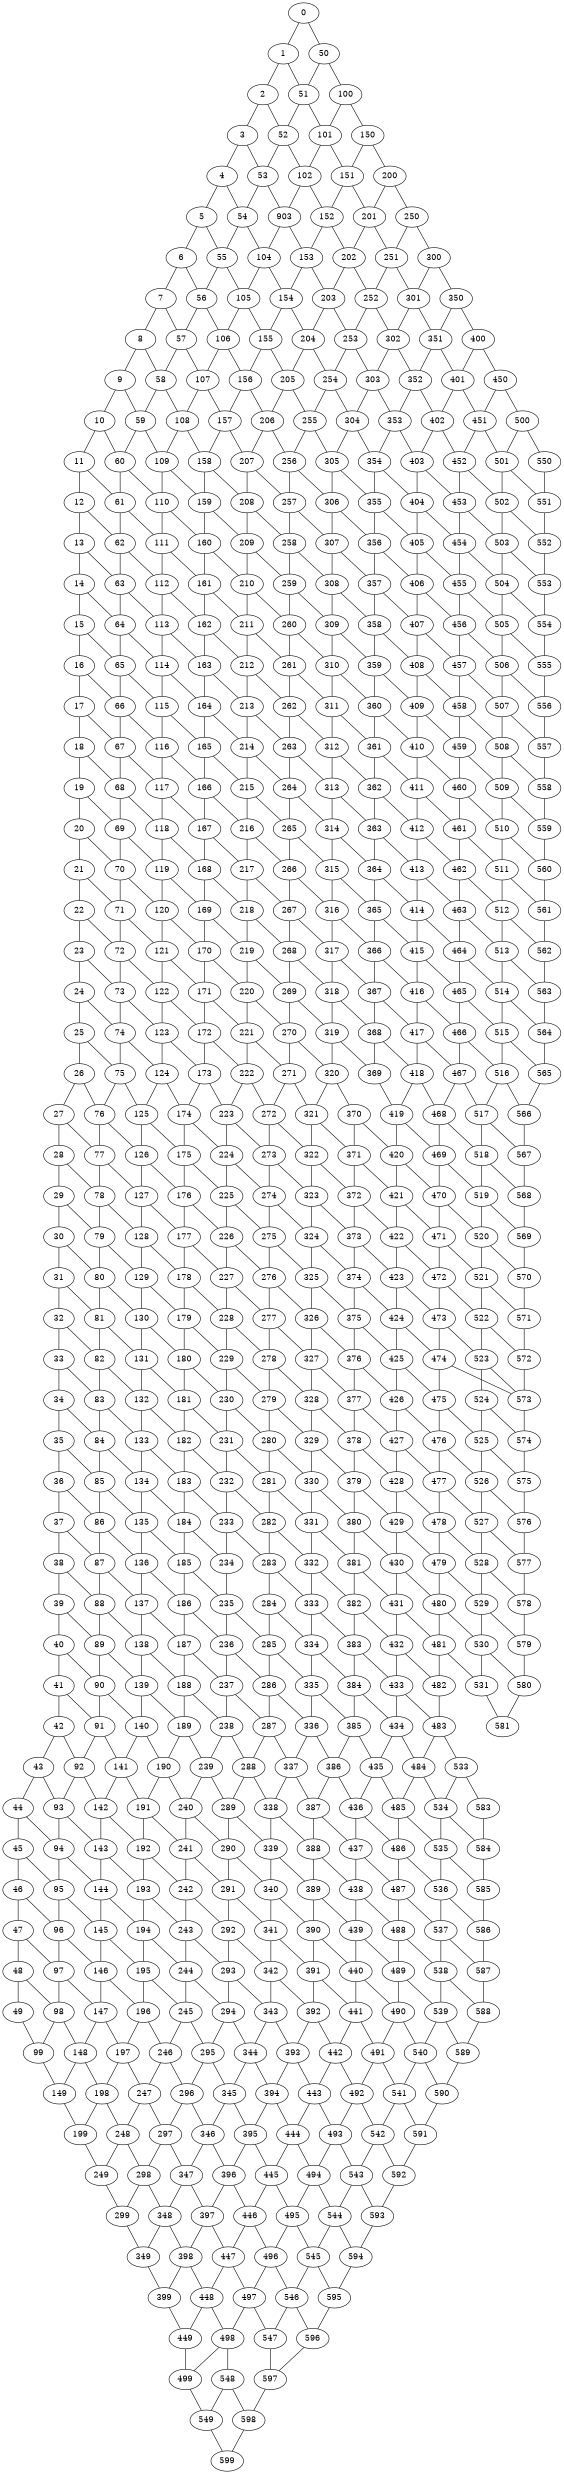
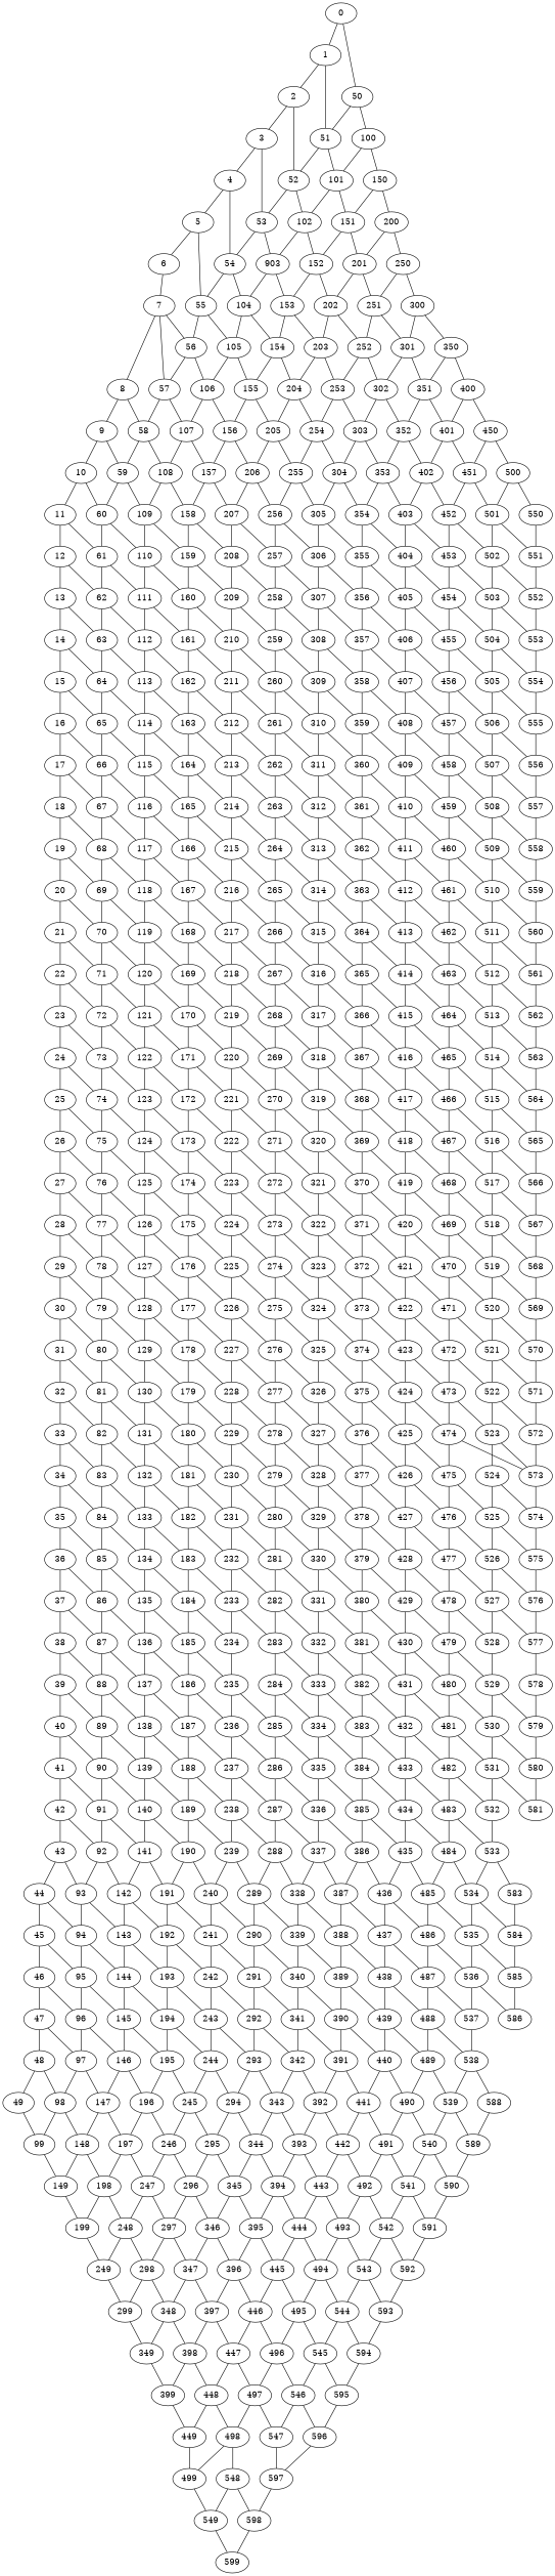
  graph {
    0
    1
    50
    2
    51
    100
    3
    52
    101
    4
    53
    102
    5
    54
    n15 [label=903]
    6
    55
    104
    7
    56
    105
    8
    57
    106
    9
    58
    107
    10
    59
    108
    11
    60
    109
    12
    61
    110
    13
    62
    111
    14
    63
    112
    15
    64
    113
    16
    65
    114
    17
    66
    115
    18
    67
    116
    19
    68
    117
    20
    69
    118
    21
    70
    119
    22
    71
    120
    23
    72
    121
    24
    73
    122
    25
    74
    123
    26
    75
    124
    27
    76
    125
    28
    77
    126
    29
    78
    127
    30
    79
    128
    31
    80
    129
    32
    81
    130
    33
    82
    131
    34
    83
    132
    35
    84
    133
    36
    85
    134
    37
    86
    135
    38
    87
    136
    39
    88
    137
    40
    89
    138
    41
    90
    139
    42
    91
    140
    43
    92
    141
    44
    93
    142
    45
    94
    143
    46
    95
    144
    47
    96
    145
    48
    97
    146
    49
    98
    147
    99
    148
    149
    150
    151
    152
    153
    154
    155
    156
    157
    158
    159
    160
    161
    162
    163
    164
    165
    166
    167
    168
    169
    170
    171
    172
    173
    174
    175
    176
    177
    178
    179
    180
    181
    182
    183
    184
    185
    186
    187
    188
    189
    190
    191
    192
    193
    194
    195
    196
    197
    198
    199
    200
    201
    202
    203
    204
    205
    206
    207
    208
    209
    210
    211
    212
    213
    214
    215
    216
    217
    218
    219
    220
    221
    222
    223
    224
    225
    226
    227
    228
    229
    230
    231
    232
    233
    234
    235
    236
    237
    238
    239
    240
    241
    242
    243
    244
    245
    246
    247
    248
    249
    250
    251
    252
    253
    254
    255
    256
    257
    258
    259
    260
    261
    262
    263
    264
    265
    266
    267
    268
    269
    270
    271
    272
    273
    274
    275
    276
    277
    278
    279
    280
    281
    282
    283
    285
    286
    287
    288
    289
    290
    291
    292
    293
    294
    295
    296
    297
    298
    299
    300
    301
    302
    303
    304
    305
    306
    307
    308
    309
    310
    311
    312
    313
    314
    315
    316
    317
    318
    319
    320
    321
    322
    323
    324
    325
    326
    327
    328
    329
    330
    331
    332
    284
    333
    334
    335
    336
    337
    338
    339
    340
    341
    342
    343
    344
    345
    346
    347
    348
    349
    350
    351
    352
    353
    354
    355
    356
    357
    358
    359
    360
    361
    362
    363
    364
    365
    366
    367
    368
    369
    370
    371
    372
    373
    374
    375
    376
    377
    378
    379
    380
    381
    382
    383
    384
    385
    386
    387
    388
    389
    390
    391
    392
    393
    394
    395
    396
    397
    398
    399
    400
    401
    402
    403
    404
    405
    406
    407
    408
    409
    410
    411
    412
    413
    414
    415
    416
    417
    418
    419
    420
    421
    422
    423
    424
    425
    426
    427
    428
    429
    430
    431
    432
    433
    434
    435
    436
    437
    438
    439
    440
    441
    442
    443
    444
    445
    446
    447
    448
    449
    450
    451
    452
    453
    454
    455
    456
    457
    458
    459
    460
    461
    462
    463
    464
    465
    466
    467
    468
    469
    470
    471
    472
    473
    474
    475
    476
    477
    478
    479
    480
    481
    482
    483
    484
    485
    486
    487
    488
    489
    490
    491
    492
    493
    494
    495
    496
    497
    498
    499
    500
    501
    502
    503
    504
    505
    506
    507
    508
    509
    510
    511
    512
    513
    514
    515
    516
    517
    518
    519
    520
    521
    522
    523
    573
    525
    526
    527
    528
    529
    530
    531
+   532
    533
    534
    535
    536
    537
    538
    539
    540
    541
    542
    543
    544
    545
    546
    547
    548
    549
    550
    551
    552
    553
    554
    555
    556
    557
    558
    559
    560
    561
    562
    563
    564
    565
    566
    567
    568
    569
    570
    571
    572
    524
    574
    575
    576
    577
    578
    579
    580
    581
    583
    584
    585
    586
-   587
    588
    589
    590
    591
    592
    593
    594
    595
    596
    597
    598
    599
    0 -- 1
    0 -- 50
    1 -- 2
    1 -- 51
    50 -- 51
    50 -- 100
    2 -- 3
    2 -- 52
    51 -- 52
    51 -- 101
    100 -- 101
    100 -- 150
    3 -- 4
    3 -- 53
    52 -- 53
    52 -- 102
    101 -- 102
    101 -- 151
    4 -- 5
    4 -- 54
    53 -- 54
    53 -- n15
    102 -- n15
    102 -- 152
    5 -- 6
    5 -- 55
    54 -- 55
    54 -- 104
    n15 -- 104
    n15 -- 153
    6 -- 7
-   6 -- 56
+   7 -- 56
    55 -- 56
    55 -- 105
    104 -- 105
    104 -- 154
    7 -- 8
    7 -- 57
    56 -- 57
    56 -- 106
    105 -- 106
    105 -- 155
    8 -- 9
    8 -- 58
    57 -- 58
    57 -- 107
    106 -- 107
    106 -- 156
    9 -- 10
    9 -- 59
    58 -- 59
    58 -- 108
    107 -- 108
    107 -- 157
    10 -- 11
    10 -- 60
    59 -- 60
    59 -- 109
    108 -- 109
    108 -- 158
    11 -- 12
    11 -- 61
    60 -- 61
    60 -- 110
    109 -- 110
    109 -- 159
    12 -- 13
    12 -- 62
    61 -- 62
    61 -- 111
    110 -- 111
    110 -- 160
    13 -- 14
    13 -- 63
    62 -- 63
    62 -- 112
    111 -- 112
    111 -- 161
    14 -- 15
    14 -- 64
    63 -- 64
    63 -- 113
    112 -- 113
    112 -- 162
    15 -- 16
    15 -- 65
    64 -- 65
    64 -- 114
    113 -- 114
    113 -- 163
    16 -- 17
    16 -- 66
    65 -- 66
    65 -- 115
    114 -- 115
    114 -- 164
    17 -- 18
    17 -- 67
    66 -- 67
    66 -- 116
    115 -- 116
    115 -- 165
    18 -- 19
    18 -- 68
    67 -- 68
    67 -- 117
    116 -- 117
    116 -- 166
    19 -- 20
    19 -- 69
    68 -- 69
    68 -- 118
    117 -- 118
    117 -- 167
    20 -- 21
    20 -- 70
    69 -- 70
    69 -- 119
    118 -- 119
    118 -- 168
    21 -- 22
    21 -- 71
    70 -- 71
    70 -- 120
    119 -- 120
    119 -- 169
    22 -- 23
    22 -- 72
    71 -- 72
    71 -- 121
    120 -- 121
    120 -- 170
    23 -- 24
    23 -- 73
    72 -- 73
    72 -- 122
    121 -- 122
    121 -- 171
    24 -- 25
    24 -- 74
    73 -- 74
    73 -- 123
    122 -- 123
    122 -- 172
    25 -- 26
    25 -- 75
    74 -- 75
    74 -- 124
    123 -- 124
    123 -- 173
    26 -- 27
    26 -- 76
    75 -- 76
    75 -- 125
    124 -- 125
    124 -- 174
    27 -- 28
    27 -- 77
    76 -- 77
    76 -- 126
    125 -- 126
    125 -- 175
    28 -- 29
    28 -- 78
    77 -- 78
    77 -- 127
    126 -- 127
    126 -- 176
    29 -- 30
    29 -- 79
    78 -- 79
    78 -- 128
    127 -- 128
    127 -- 177
    30 -- 31
    30 -- 80
    79 -- 80
    79 -- 129
    128 -- 129
    128 -- 178
    31 -- 32
    31 -- 81
    80 -- 81
    80 -- 130
    129 -- 130
    129 -- 179
    32 -- 33
    32 -- 82
    81 -- 82
    81 -- 131
    130 -- 131
    130 -- 180
    33 -- 34
    33 -- 83
    82 -- 83
    82 -- 132
    131 -- 132
    131 -- 181
    34 -- 35
    34 -- 84
    83 -- 84
    83 -- 133
    132 -- 133
    132 -- 182
    35 -- 36
    35 -- 85
    84 -- 85
    84 -- 134
    133 -- 134
    133 -- 183
    36 -- 37
    36 -- 86
    85 -- 86
    85 -- 135
    134 -- 135
    134 -- 184
    37 -- 38
    37 -- 87
    86 -- 87
    86 -- 136
    135 -- 136
    135 -- 185
    38 -- 39
    38 -- 88
    87 -- 88
    87 -- 137
    136 -- 137
    136 -- 186
    39 -- 40
    39 -- 89
    88 -- 89
    88 -- 138
    137 -- 138
    137 -- 187
    40 -- 41
    40 -- 90
    89 -- 90
    89 -- 139
    138 -- 139
    138 -- 188
    41 -- 42
    41 -- 91
    90 -- 91
    90 -- 140
    139 -- 140
    139 -- 189
    42 -- 43
    42 -- 92
    91 -- 92
    91 -- 141
    140 -- 141
    140 -- 190
    43 -- 44
    43 -- 93
    92 -- 93
    92 -- 142
    141 -- 142
    141 -- 191
    44 -- 45
    44 -- 94
    93 -- 94
    93 -- 143
    142 -- 143
    142 -- 192
    45 -- 46
    45 -- 95
    94 -- 95
    94 -- 144
    143 -- 144
    143 -- 193
    46 -- 47
    46 -- 96
    95 -- 96
    95 -- 145
    144 -- 145
    144 -- 194
    47 -- 48
    47 -- 97
    96 -- 97
    96 -- 146
    145 -- 146
    145 -- 195
    48 -- 49
    48 -- 98
    97 -- 98
    97 -- 147
    146 -- 147
    146 -- 196
    49 -- 99
    98 -- 99
    98 -- 148
    147 -- 148
    147 -- 197
    99 -- 149
    148 -- 149
    148 -- 198
    149 -- 199
    150 -- 151
    150 -- 200
    151 -- 152
    151 -- 201
    152 -- 153
    152 -- 202
    153 -- 154
    153 -- 203
    154 -- 155
    154 -- 204
    155 -- 156
    155 -- 205
    156 -- 157
    156 -- 206
    157 -- 158
    157 -- 207
    158 -- 159
    158 -- 208
    159 -- 160
    159 -- 209
    160 -- 161
    160 -- 210
    161 -- 162
    161 -- 211
    162 -- 163
    162 -- 212
    163 -- 164
    163 -- 213
    164 -- 165
    164 -- 214
    165 -- 166
    165 -- 215
    166 -- 167
    166 -- 216
    167 -- 168
    167 -- 217
    168 -- 169
    168 -- 218
    169 -- 170
    169 -- 219
    170 -- 171
    170 -- 220
    171 -- 172
    171 -- 221
    172 -- 173
    172 -- 222
    173 -- 174
    173 -- 223
    174 -- 175
    174 -- 224
    175 -- 176
    175 -- 225
    176 -- 177
    176 -- 226
    177 -- 178
    177 -- 227
    178 -- 179
    178 -- 228
    179 -- 180
    179 -- 229
    180 -- 181
    180 -- 230
    181 -- 182
    181 -- 231
    182 -- 183
    182 -- 232
    183 -- 184
    183 -- 233
    184 -- 185
    184 -- 234
    185 -- 186
    185 -- 235
    186 -- 187
    186 -- 236
    187 -- 188
    187 -- 237
    188 -- 189
    188 -- 238
    189 -- 190
    189 -- 239
    190 -- 191
    190 -- 240
    191 -- 192
    191 -- 241
    192 -- 193
    192 -- 242
    193 -- 194
    193 -- 243
    194 -- 195
    194 -- 244
    195 -- 196
    195 -- 245
    196 -- 197
    196 -- 246
    197 -- 198
    197 -- 247
    198 -- 199
    198 -- 248
    199 -- 249
    200 -- 201
    200 -- 250
    201 -- 202
    201 -- 251
    202 -- 203
    202 -- 252
    203 -- 204
    203 -- 253
    204 -- 205
    204 -- 254
    205 -- 206
    205 -- 255
    206 -- 207
    206 -- 256
    207 -- 208
    207 -- 257
    208 -- 209
    208 -- 258
    209 -- 210
    209 -- 259
    210 -- 211
    210 -- 260
    211 -- 212
    211 -- 261
    212 -- 213
    212 -- 262
    213 -- 214
    213 -- 263
    214 -- 215
    214 -- 264
    215 -- 216
    215 -- 265
    216 -- 217
    216 -- 266
    217 -- 218
    217 -- 267
    218 -- 219
    218 -- 268
    219 -- 220
    219 -- 269
    220 -- 221
    220 -- 270
    221 -- 222
    221 -- 271
    222 -- 223
    222 -- 272
    223 -- 224
    223 -- 273
    224 -- 225
    224 -- 274
    225 -- 226
    225 -- 275
    226 -- 227
    226 -- 276
    227 -- 228
    227 -- 277
    228 -- 229
    228 -- 278
    229 -- 230
    229 -- 279
    230 -- 231
    230 -- 280
    231 -- 232
    231 -- 281
    232 -- 233
    232 -- 282
    233 -- 234
    233 -- 283
    234 -- 235
    235 -- 236
    235 -- 285
    236 -- 237
    236 -- 286
    237 -- 238
    237 -- 287
    238 -- 239
    238 -- 288
    239 -- 240
    239 -- 289
    240 -- 241
    240 -- 290
    241 -- 242
    241 -- 291
    242 -- 243
    242 -- 292
    243 -- 244
    243 -- 293
    244 -- 245
    244 -- 294
    245 -- 246
    245 -- 295
    246 -- 247
    246 -- 296
    247 -- 248
    247 -- 297
    248 -- 249
    248 -- 298
    249 -- 299
    250 -- 251
    250 -- 300
    251 -- 252
    251 -- 301
    252 -- 253
    252 -- 302
    253 -- 254
    253 -- 303
    254 -- 255
    254 -- 304
    255 -- 256
    255 -- 305
    256 -- 257
    256 -- 306
    257 -- 258
    257 -- 307
    258 -- 259
    258 -- 308
    259 -- 260
    259 -- 309
    260 -- 261
    260 -- 310
    261 -- 262
    261 -- 311
    262 -- 263
    262 -- 312
    263 -- 264
    263 -- 313
    264 -- 265
    264 -- 314
    265 -- 266
    265 -- 315
    266 -- 267
    266 -- 316
    267 -- 268
    267 -- 317
    268 -- 269
    268 -- 318
    269 -- 270
    269 -- 319
    270 -- 271
    270 -- 320
    271 -- 272
    271 -- 321
    272 -- 273
    272 -- 322
    273 -- 274
    273 -- 323
    274 -- 275
    274 -- 324
    275 -- 276
    275 -- 325
    276 -- 277
    276 -- 326
    277 -- 278
    277 -- 327
    278 -- 279
    278 -- 328
    279 -- 280
    279 -- 329
    280 -- 281
    280 -- 330
    281 -- 282
    281 -- 331
    282 -- 283
    282 -- 332
    283 -- 284
    283 -- 333
    285 -- 286
    285 -- 335
    286 -- 287
    286 -- 336
    287 -- 288
    287 -- 337
    288 -- 289
    288 -- 338
    289 -- 290
    289 -- 339
    290 -- 291
    290 -- 340
    291 -- 292
    291 -- 341
    292 -- 293
    292 -- 342
    293 -- 294
    293 -- 343
    294 -- 295
    294 -- 344
    295 -- 296
    295 -- 345
    296 -- 297
    296 -- 346
    297 -- 298
    297 -- 347
    298 -- 299
    298 -- 348
    299 -- 349
    300 -- 301
    300 -- 350
    301 -- 302
    301 -- 351
    302 -- 303
    302 -- 352
    303 -- 304
    303 -- 353
    304 -- 305
    304 -- 354
    305 -- 306
    305 -- 355
    306 -- 307
    306 -- 356
    307 -- 308
    307 -- 357
    308 -- 309
    308 -- 358
    309 -- 310
    309 -- 359
    310 -- 311
    310 -- 360
    311 -- 312
    311 -- 361
    312 -- 313
    312 -- 362
    313 -- 314
    313 -- 363
    314 -- 315
    314 -- 364
    315 -- 316
    315 -- 365
    316 -- 317
    316 -- 366
    317 -- 318
    317 -- 367
    318 -- 319
    318 -- 368
    319 -- 320
    319 -- 369
    320 -- 321
    320 -- 370
    321 -- 322
    321 -- 371
    322 -- 323
    322 -- 372
    323 -- 324
    323 -- 373
    324 -- 325
    324 -- 374
    325 -- 326
    325 -- 375
    326 -- 327
    326 -- 376
    327 -- 328
    327 -- 377
    328 -- 329
    328 -- 378
    329 -- 330
    329 -- 379
    330 -- 331
    330 -- 380
    331 -- 332
    331 -- 381
    332 -- 333
    332 -- 382
    284 -- 285
    284 -- 334
    333 -- 334
    333 -- 383
    334 -- 335
    334 -- 384
    335 -- 336
    335 -- 385
    336 -- 337
    336 -- 386
    337 -- 338
    337 -- 387
    338 -- 339
    338 -- 388
    339 -- 340
    339 -- 389
    340 -- 341
    340 -- 390
    341 -- 342
    341 -- 391
    342 -- 343
    342 -- 392
    343 -- 344
    343 -- 393
    344 -- 345
    344 -- 394
    345 -- 346
    345 -- 395
    346 -- 347
    346 -- 396
    347 -- 348
    347 -- 397
    348 -- 349
    348 -- 398
    349 -- 399
    350 -- 351
    350 -- 400
    351 -- 352
    351 -- 401
    352 -- 353
    352 -- 402
    353 -- 354
    353 -- 403
    354 -- 355
    354 -- 404
    355 -- 356
    355 -- 405
    356 -- 357
    356 -- 406
    357 -- 358
    357 -- 407
    358 -- 359
    358 -- 408
    359 -- 360
    359 -- 409
    360 -- 361
    360 -- 410
    361 -- 362
    361 -- 411
    362 -- 363
    362 -- 412
    363 -- 364
    363 -- 413
    364 -- 365
    364 -- 414
    365 -- 366
    365 -- 415
    366 -- 367
    366 -- 416
    367 -- 368
    367 -- 417
    368 -- 369
    368 -- 418
+   369 -- 370
    369 -- 419
    370 -- 371
    370 -- 420
    371 -- 372
    371 -- 421
    372 -- 373
    372 -- 422
    373 -- 374
    373 -- 423
    374 -- 375
    374 -- 424
    375 -- 376
    375 -- 425
    376 -- 377
    376 -- 426
    377 -- 378
    377 -- 427
    378 -- 379
    378 -- 428
    379 -- 380
    379 -- 429
    380 -- 381
    380 -- 430
    381 -- 382
    381 -- 431
    382 -- 383
    382 -- 432
    383 -- 384
    383 -- 433
    384 -- 385
    384 -- 434
    385 -- 386
    385 -- 435
    386 -- 387
    386 -- 436
    387 -- 388
    387 -- 437
    388 -- 389
    388 -- 438
    389 -- 390
    389 -- 439
    390 -- 391
    390 -- 440
    391 -- 392
    391 -- 441
    392 -- 393
    392 -- 442
    393 -- 394
    393 -- 443
    394 -- 395
    394 -- 444
    395 -- 396
    395 -- 445
    396 -- 397
    396 -- 446
    397 -- 398
    397 -- 447
    398 -- 399
    398 -- 448
    399 -- 449
    400 -- 401
    400 -- 450
    401 -- 402
    401 -- 451
    402 -- 403
    402 -- 452
    403 -- 404
    403 -- 453
    404 -- 405
    404 -- 454
    405 -- 406
    405 -- 455
    406 -- 407
    406 -- 456
    407 -- 408
    407 -- 457
    408 -- 409
    408 -- 458
    409 -- 410
    409 -- 459
    410 -- 411
    410 -- 460
    411 -- 412
    411 -- 461
    412 -- 413
    412 -- 462
    413 -- 414
    413 -- 463
    414 -- 415
    414 -- 464
    415 -- 416
    415 -- 465
    416 -- 417
    416 -- 466
    417 -- 418
    417 -- 467
    418 -- 419
    418 -- 468
    419 -- 420
    419 -- 469
    420 -- 421
    420 -- 470
    421 -- 422
    421 -- 471
    422 -- 423
    422 -- 472
    423 -- 424
    423 -- 473
    424 -- 425
    424 -- 474
    425 -- 426
    425 -- 475
    426 -- 427
    426 -- 476
    427 -- 428
    427 -- 477
    428 -- 429
    428 -- 478
    429 -- 430
    429 -- 479
    430 -- 431
    430 -- 480
    431 -- 432
    431 -- 481
    432 -- 433
    432 -- 482
    433 -- 434
    433 -- 483
    434 -- 435
    434 -- 484
    435 -- 436
    435 -- 485
    436 -- 437
    436 -- 486
    437 -- 438
    437 -- 487
    438 -- 439
    438 -- 488
    439 -- 440
    439 -- 489
    440 -- 441
    440 -- 490
    441 -- 442
    441 -- 491
    442 -- 443
    442 -- 492
    443 -- 444
    443 -- 493
    444 -- 445
    444 -- 494
    445 -- 446
    445 -- 495
    446 -- 447
    446 -- 496
    447 -- 448
    447 -- 497
    448 -- 449
    448 -- 498
    449 -- 499
    450 -- 451
    450 -- 500
    451 -- 452
    451 -- 501
    452 -- 453
    452 -- 502
    453 -- 454
    453 -- 503
    454 -- 455
    454 -- 504
    455 -- 456
    455 -- 505
    456 -- 457
    456 -- 506
    457 -- 458
    457 -- 507
    458 -- 459
    458 -- 508
    459 -- 460
    459 -- 509
    460 -- 461
    460 -- 510
    461 -- 462
    461 -- 511
    462 -- 463
    462 -- 512
    463 -- 464
    463 -- 513
    464 -- 465
    464 -- 514
    465 -- 466
    465 -- 515
    466 -- 467
    466 -- 516
    467 -- 468
    467 -- 517
    468 -- 469
    468 -- 518
    469 -- 470
    469 -- 519
    470 -- 471
    470 -- 520
    471 -- 472
    471 -- 521
    472 -- 473
    472 -- 522
    473 -- 474
    473 -- 523
    474 -- 475
    474 -- 573
    475 -- 476
    475 -- 525
    476 -- 477
    476 -- 526
    477 -- 478
    477 -- 527
    478 -- 479
    478 -- 528
    479 -- 480
    479 -- 529
    480 -- 481
    480 -- 530
    481 -- 482
    481 -- 531
    482 -- 483
+   482 -- 532
    483 -- 484
    483 -- 533
    484 -- 485
    484 -- 534
    485 -- 486
    485 -- 535
    486 -- 487
    486 -- 536
    487 -- 488
    487 -- 537
    488 -- 489
    488 -- 538
    489 -- 490
    489 -- 539
    490 -- 491
    490 -- 540
    491 -- 492
    491 -- 541
    492 -- 493
    492 -- 542
    493 -- 494
    493 -- 543
    494 -- 495
    494 -- 544
    495 -- 496
    495 -- 545
    496 -- 497
    496 -- 546
    497 -- 498
    497 -- 547
    498 -- 499
    498 -- 548
    499 -- 549
    500 -- 501
    500 -- 550
    501 -- 502
    501 -- 551
    502 -- 503
    502 -- 552
    503 -- 504
    503 -- 553
    504 -- 505
    504 -- 554
    505 -- 506
    505 -- 555
    506 -- 507
    506 -- 556
    507 -- 508
    507 -- 557
    508 -- 509
    508 -- 558
    509 -- 510
    509 -- 559
    510 -- 511
    510 -- 560
    511 -- 512
    511 -- 561
    512 -- 513
    512 -- 562
    513 -- 514
    513 -- 563
    514 -- 515
    514 -- 564
    515 -- 516
    515 -- 565
    516 -- 517
    516 -- 566
    517 -- 518
    517 -- 567
    518 -- 519
    518 -- 568
    519 -- 520
    519 -- 569
    520 -- 521
    520 -- 570
    521 -- 522
    521 -- 571
    522 -- 523
    522 -- 572
    523 -- 573
    523 -- 524
    573 -- 574
    525 -- 526
    525 -- 575
    526 -- 527
    526 -- 576
    527 -- 528
    527 -- 577
    528 -- 529
-   528 -- 578
    529 -- 530
    529 -- 579
    530 -- 531
    530 -- 580
+   531 -- 532
    531 -- 581
+   532 -- 533
    533 -- 534
    533 -- 583
    534 -- 535
    534 -- 584
    535 -- 536
    535 -- 585
    536 -- 537
    536 -- 586
    537 -- 538
-   537 -- 587
    538 -- 539
    538 -- 588
    539 -- 540
    539 -- 589
    540 -- 541
    540 -- 590
    541 -- 542
    541 -- 591
    542 -- 543
    542 -- 592
    543 -- 544
    543 -- 593
    544 -- 545
    544 -- 594
    545 -- 546
    545 -- 595
    546 -- 547
    546 -- 596
    547 -- 597
    548 -- 549
    548 -- 598
    549 -- 599
    550 -- 551
    551 -- 552
    552 -- 553
    553 -- 554
    554 -- 555
    555 -- 556
    556 -- 557
    557 -- 558
    558 -- 559
    559 -- 560
    560 -- 561
    561 -- 562
    562 -- 563
    563 -- 564
    564 -- 565
    565 -- 566
    566 -- 567
    567 -- 568
    568 -- 569
    569 -- 570
    570 -- 571
    571 -- 572
    572 -- 573
    524 -- 525
    524 -- 574
    574 -- 575
    575 -- 576
    576 -- 577
    577 -- 578
    578 -- 579
    579 -- 580
    580 -- 581
    583 -- 584
    584 -- 585
    585 -- 586
-   586 -- 587
-   587 -- 588
    588 -- 589
    589 -- 590
    590 -- 591
    591 -- 592
    592 -- 593
    593 -- 594
    594 -- 595
    595 -- 596
    596 -- 597
    597 -- 598
    598 -- 599
  }
